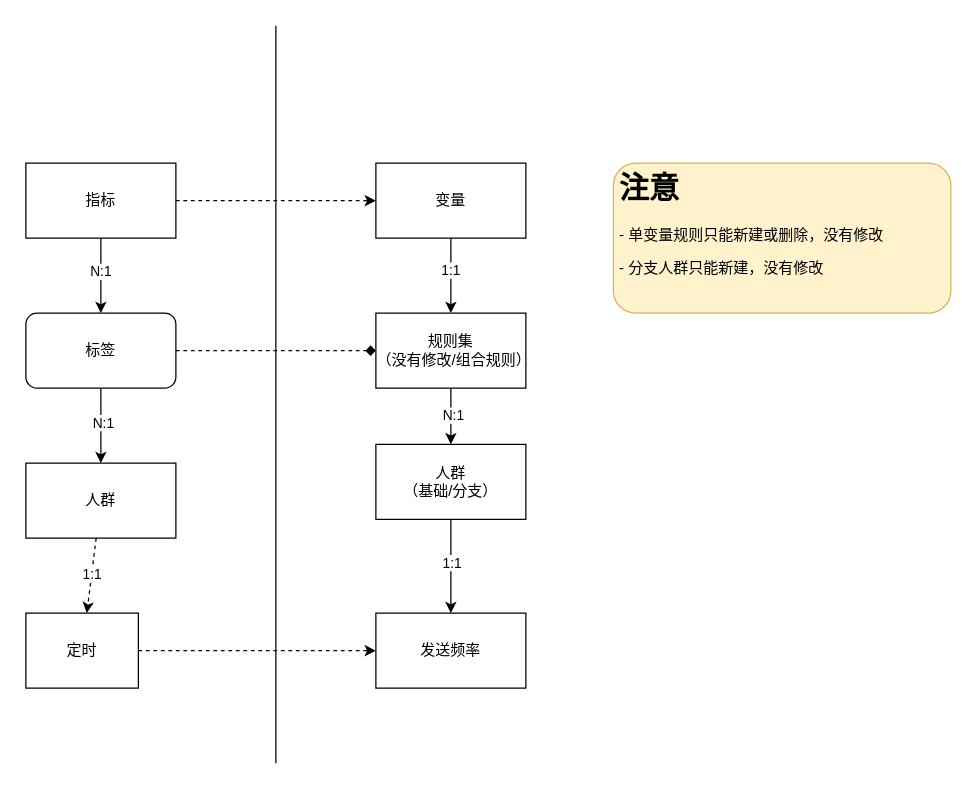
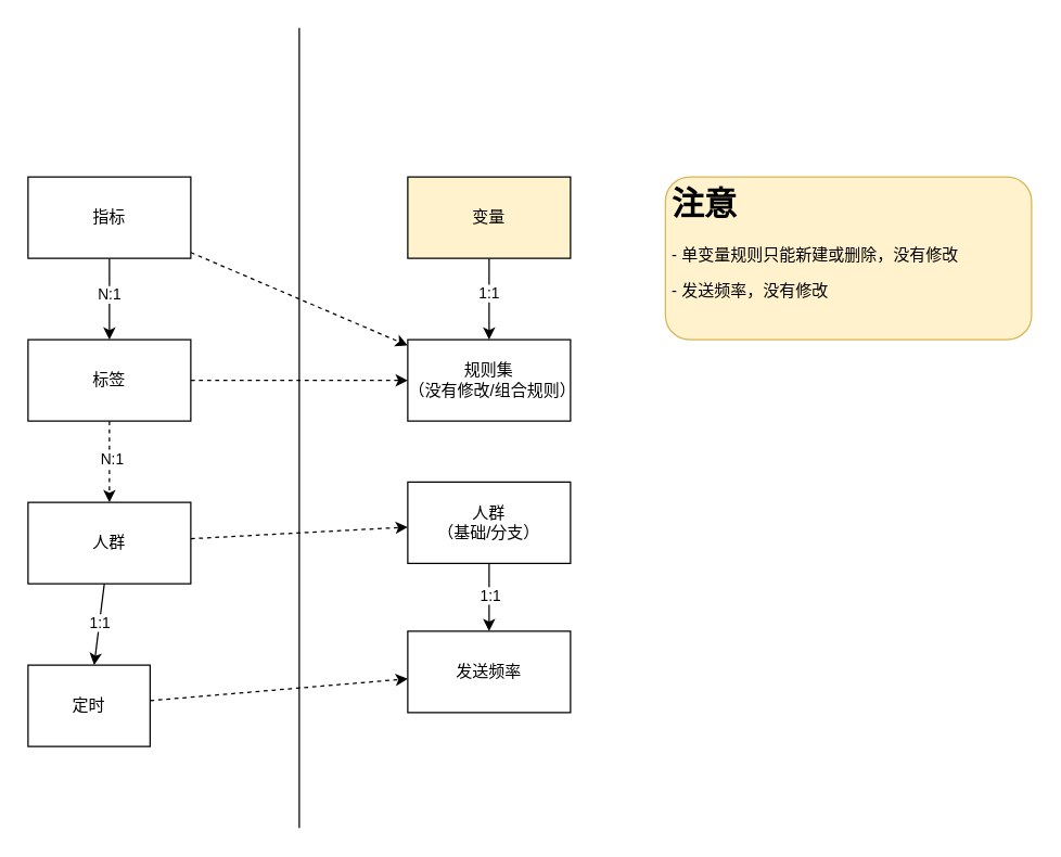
  <mxCell id="0" />
  <mxCell id="1" parent="0" />
- <mxCell id="2" value="" style="edgeStyle=none;rounded=0;orthogonalLoop=1;jettySize=auto;html=1;dashed=1;" edge="1" parent="1" source="5" target="8"><mxGeometry relative="1" as="geometry" /></mxCell>
+ <mxCell id="2" value="" style="edgeStyle=none;rounded=0;orthogonalLoop=1;jettySize=auto;html=1;dashed=1;" edge="1" parent="1" source="5" target="15"><mxGeometry relative="1" as="geometry" /></mxCell>
  <mxCell id="3" style="edgeStyle=none;rounded=0;orthogonalLoop=1;jettySize=auto;html=1;entryX=0.5;entryY=0;entryDx=0;entryDy=0;" edge="1" parent="1" source="5" target="12"><mxGeometry relative="1" as="geometry" /></mxCell>
  <mxCell id="4" value="N:1" style="edgeLabel;html=1;align=center;verticalAlign=middle;resizable=0;points=[];" vertex="1" connectable="0" parent="3"><mxGeometry x="-0.133" y="-1" relative="1" as="geometry"><mxPoint as="offset" /></mxGeometry></mxCell>
  <mxCell id="5" value="指标" style="rounded=0;whiteSpace=wrap;html=1;" vertex="1" parent="1"><mxGeometry x="20" y="130" width="120" height="60" as="geometry" /></mxCell>
  <mxCell id="6" style="edgeStyle=none;rounded=0;orthogonalLoop=1;jettySize=auto;html=1;" edge="1" parent="1" source="8" target="15"><mxGeometry relative="1" as="geometry" /></mxCell>
  <mxCell id="7" value="1:1" style="edgeLabel;html=1;align=center;verticalAlign=middle;resizable=0;points=[];" vertex="1" connectable="0" parent="6"><mxGeometry x="-0.167" y="-1" relative="1" as="geometry"><mxPoint as="offset" /></mxGeometry></mxCell>
- <mxCell id="8" value="变量" style="rounded=0;whiteSpace=wrap;html=1;" vertex="1" parent="1"><mxGeometry x="300" y="130" width="120" height="60" as="geometry" /></mxCell>
- <mxCell id="9" value="" style="edgeStyle=none;rounded=0;orthogonalLoop=1;jettySize=auto;html=1;dashed=1;endArrow=diamond;" edge="1" parent="1" source="12" target="15"><mxGeometry relative="1" as="geometry" /></mxCell>
- <mxCell id="10" style="edgeStyle=none;rounded=0;orthogonalLoop=1;jettySize=auto;html=1;entryX=0.5;entryY=0;entryDx=0;entryDy=0;" edge="1" parent="1" source="12" target="19"><mxGeometry relative="1" as="geometry" /></mxCell>
+ <mxCell id="8" value="变量" style="rounded=0;whiteSpace=wrap;html=1;fillColor=#fff2cc;" vertex="1" parent="1"><mxGeometry x="300" y="130" width="120" height="60" as="geometry" /></mxCell>
+ <mxCell id="9" value="" style="edgeStyle=none;rounded=0;orthogonalLoop=1;jettySize=auto;html=1;dashed=1;" edge="1" parent="1" source="12" target="15"><mxGeometry relative="1" as="geometry" /></mxCell>
+ <mxCell id="10" style="edgeStyle=none;rounded=0;orthogonalLoop=1;jettySize=auto;html=1;entryX=0.5;entryY=0;entryDx=0;entryDy=0;dashed=1;" edge="1" parent="1" source="12" target="19"><mxGeometry relative="1" as="geometry" /></mxCell>
  <mxCell id="11" value="N:1" style="edgeLabel;html=1;align=center;verticalAlign=middle;resizable=0;points=[];" vertex="1" connectable="0" parent="10"><mxGeometry x="-0.1" y="1" relative="1" as="geometry"><mxPoint as="offset" /></mxGeometry></mxCell>
- <mxCell id="12" value="标签" style="whiteSpace=wrap;html=1;rounded=1;" vertex="1" parent="1"><mxGeometry x="20" y="250" width="120" height="60" as="geometry" /></mxCell>
- <mxCell id="13" style="edgeStyle=none;rounded=0;orthogonalLoop=1;jettySize=auto;html=1;entryX=0.5;entryY=0;entryDx=0;entryDy=0;" edge="1" parent="1" source="15" target="22"><mxGeometry relative="1" as="geometry" /></mxCell>
- <mxCell id="14" value="N:1" style="edgeLabel;html=1;align=center;verticalAlign=middle;resizable=0;points=[];" vertex="1" connectable="0" parent="13"><mxGeometry x="-0.067" y="1" relative="1" as="geometry"><mxPoint as="offset" /></mxGeometry></mxCell>
+ <mxCell id="12" value="标签" style="rounded=0;whiteSpace=wrap;html=1;" vertex="1" parent="1"><mxGeometry x="20" y="250" width="120" height="60" as="geometry" /></mxCell>
  <mxCell id="15" value="规则集&lt;br&gt;（没有修改/组合规则）" style="rounded=0;whiteSpace=wrap;html=1;" vertex="1" parent="1"><mxGeometry x="300" y="250" width="120" height="60" as="geometry" /></mxCell>
- <mxCell id="17" style="edgeStyle=none;rounded=0;orthogonalLoop=1;jettySize=auto;html=1;dashed=1;" edge="1" parent="1" source="19" target="24"><mxGeometry relative="1" as="geometry" /></mxCell>
+ <mxCell id="16" value="" style="edgeStyle=none;rounded=0;orthogonalLoop=1;jettySize=auto;html=1;dashed=1;" edge="1" parent="1" source="19" target="22"><mxGeometry relative="1" as="geometry" /></mxCell>
+ <mxCell id="17" style="edgeStyle=none;rounded=0;orthogonalLoop=1;jettySize=auto;html=1;" edge="1" parent="1" source="19" target="24"><mxGeometry relative="1" as="geometry" /></mxCell>
  <mxCell id="18" value="1:1" style="edgeLabel;html=1;align=center;verticalAlign=middle;resizable=0;points=[];" vertex="1" connectable="0" parent="17"><mxGeometry x="-0.033" relative="1" as="geometry"><mxPoint as="offset" /></mxGeometry></mxCell>
  <mxCell id="19" value="人群" style="rounded=0;whiteSpace=wrap;html=1;" vertex="1" parent="1"><mxGeometry x="20" y="370" width="120" height="60" as="geometry" /></mxCell>
  <mxCell id="20" style="edgeStyle=none;rounded=0;orthogonalLoop=1;jettySize=auto;html=1;" edge="1" parent="1" source="22" target="25"><mxGeometry relative="1" as="geometry" /></mxCell>
  <mxCell id="21" value="1:1" style="edgeLabel;html=1;align=center;verticalAlign=middle;resizable=0;points=[];" vertex="1" connectable="0" parent="20"><mxGeometry x="-0.1" relative="1" as="geometry"><mxPoint as="offset" /></mxGeometry></mxCell>
  <mxCell id="22" value="人群&lt;br&gt;（基础/分支）" style="rounded=0;whiteSpace=wrap;html=1;" vertex="1" parent="1"><mxGeometry x="300" y="355" width="120" height="60" as="geometry" /></mxCell>
  <mxCell id="23" value="" style="edgeStyle=none;rounded=0;orthogonalLoop=1;jettySize=auto;html=1;dashed=1;" edge="1" parent="1" source="24" target="25"><mxGeometry relative="1" as="geometry" /></mxCell>
  <mxCell id="24" value="定时" style="rounded=0;whiteSpace=wrap;html=1;" vertex="1" parent="1"><mxGeometry x="20" y="490" width="90" height="60" as="geometry" /></mxCell>
- <mxCell id="25" value="发送频率" style="rounded=0;whiteSpace=wrap;html=1;" vertex="1" parent="1"><mxGeometry x="300" y="490" width="120" height="60" as="geometry" /></mxCell>
- <mxCell id="26" value="&lt;h1&gt;注意&lt;/h1&gt;&lt;p&gt;- 单变量规则只能新建或删除，没有修改&lt;/p&gt;&lt;p&gt;- 分支人群只能新建，没有修改&lt;/p&gt;" style="text;html=1;strokeColor=#d6b656;fillColor=#fff2cc;spacing=5;spacingTop=-20;whiteSpace=wrap;overflow=hidden;rounded=1;" vertex="1" parent="1"><mxGeometry x="490" y="130" width="270" height="120" as="geometry" /></mxCell>
+ <mxCell id="25" value="发送频率" style="rounded=0;whiteSpace=wrap;html=1;" vertex="1" parent="1"><mxGeometry x="300" y="465" width="120" height="60" as="geometry" /></mxCell>
+ <mxCell id="26" value="&lt;h1&gt;注意&lt;/h1&gt;&lt;p&gt;- 单变量规则只能新建或删除，没有修改&lt;/p&gt;&lt;p&gt;- 发送频率，没有修改&lt;/p&gt;" style="text;html=1;strokeColor=#d6b656;fillColor=#fff2cc;spacing=5;spacingTop=-20;whiteSpace=wrap;overflow=hidden;rounded=1;" vertex="1" parent="1"><mxGeometry x="490" y="130" width="270" height="120" as="geometry" /></mxCell>
  <mxCell id="27" value="" style="endArrow=none;html=1;rounded=0;" edge="1" parent="1"><mxGeometry width="50" height="50" relative="1" as="geometry"><mxPoint x="220" y="610" as="sourcePoint" /><mxPoint x="220" y="20" as="targetPoint" /></mxGeometry></mxCell>
